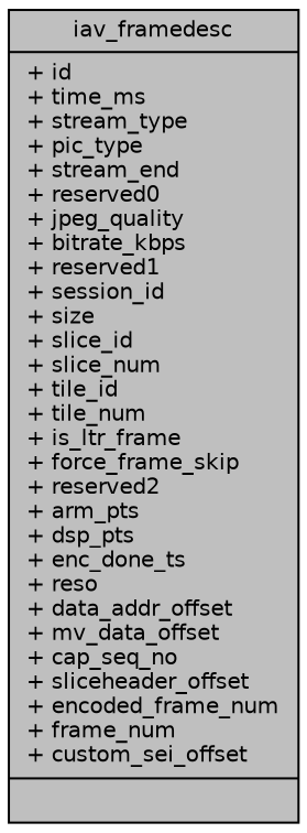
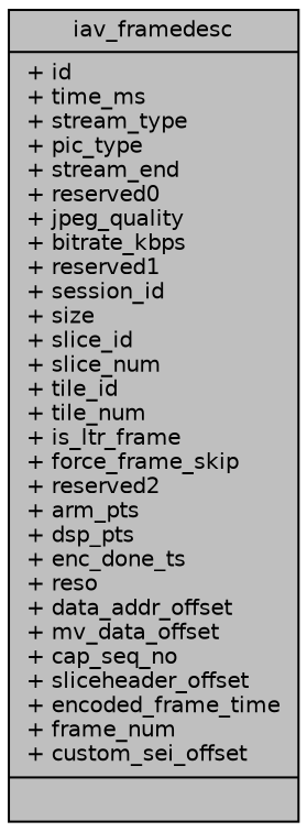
  digraph {
-   n1 [color=black fillcolor=grey75 fontcolor=black fontname=Helvetica fontsize=10 height=0.2 label="{iav_framedesc\n|+ id\l+ time_ms\l+ stream_type\l+ pic_type\l+ stream_end\l+ reserved0\l+ jpeg_quality\l+ bitrate_kbps\l+ reserved1\l+ session_id\l+ size\l+ slice_id\l+ slice_num\l+ tile_id\l+ tile_num\l+ is_ltr_frame\l+ force_frame_skip\l+ reserved2\l+ arm_pts\l+ dsp_pts\l+ enc_done_ts\l+ reso\l+ data_addr_offset\l+ mv_data_offset\l+ cap_seq_no\l+ sliceheader_offset\l+ encoded_frame_num\l+ frame_num\l+ custom_sei_offset\l|}" shape=record style=filled width=0.4]
+   n1 [color=black fillcolor=grey75 fontcolor=black fontname=Helvetica fontsize=10 height=0.2 label="{iav_framedesc\n|+ id\l+ time_ms\l+ stream_type\l+ pic_type\l+ stream_end\l+ reserved0\l+ jpeg_quality\l+ bitrate_kbps\l+ reserved1\l+ session_id\l+ size\l+ slice_id\l+ slice_num\l+ tile_id\l+ tile_num\l+ is_ltr_frame\l+ force_frame_skip\l+ reserved2\l+ arm_pts\l+ dsp_pts\l+ enc_done_ts\l+ reso\l+ data_addr_offset\l+ mv_data_offset\l+ cap_seq_no\l+ sliceheader_offset\l+ encoded_frame_time\l+ frame_num\l+ custom_sei_offset\l|}" shape=record style=filled width=0.4]
  }
